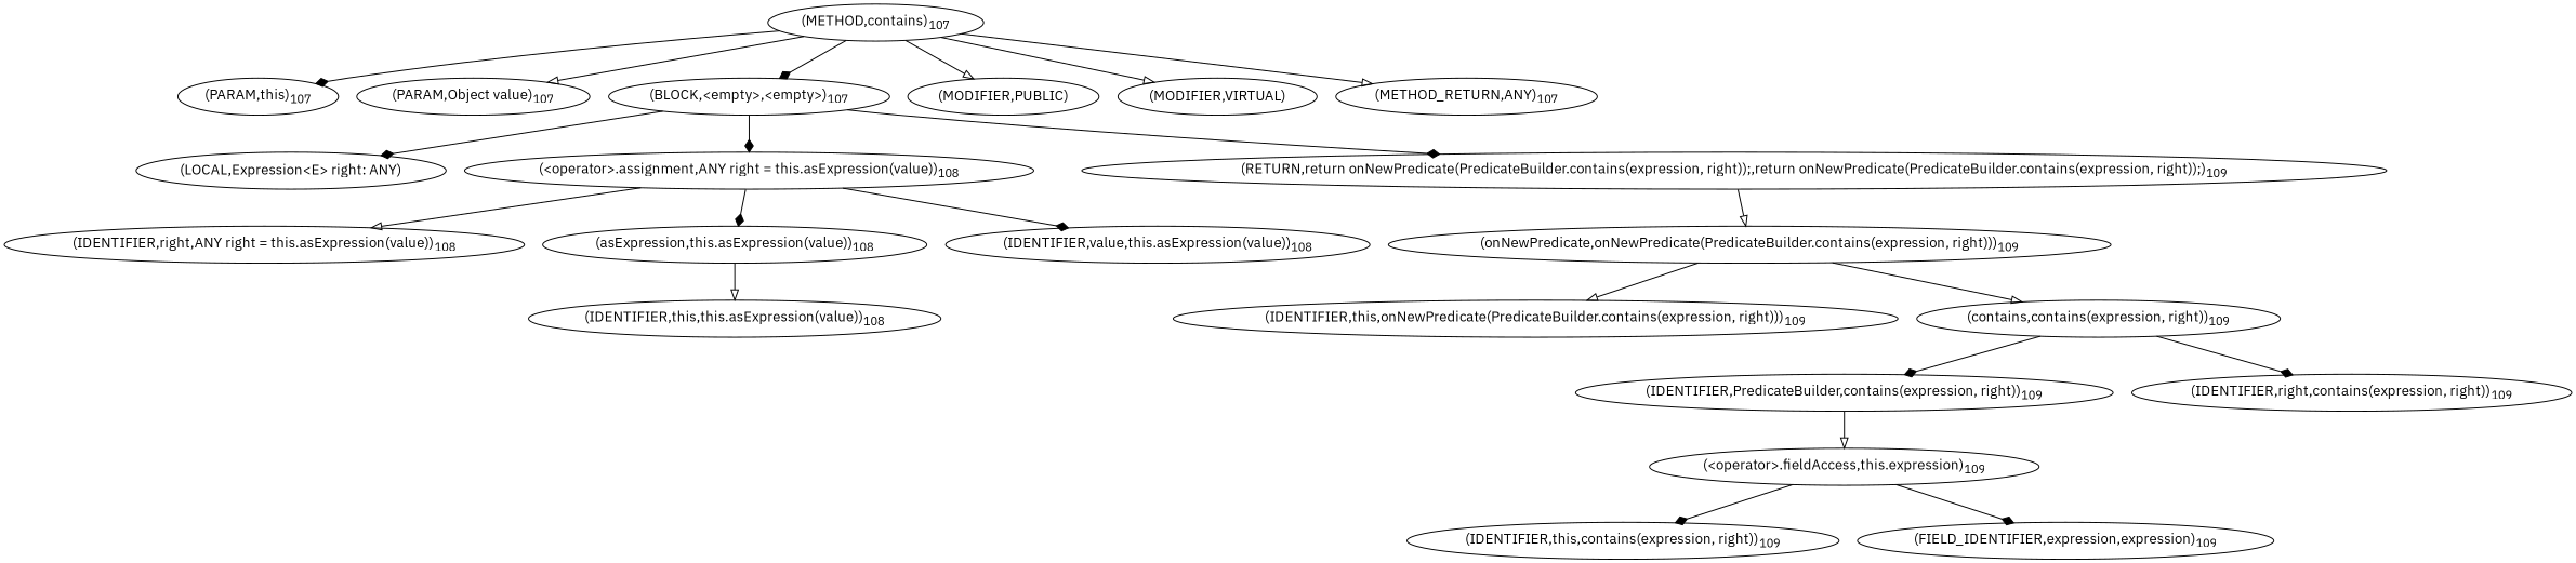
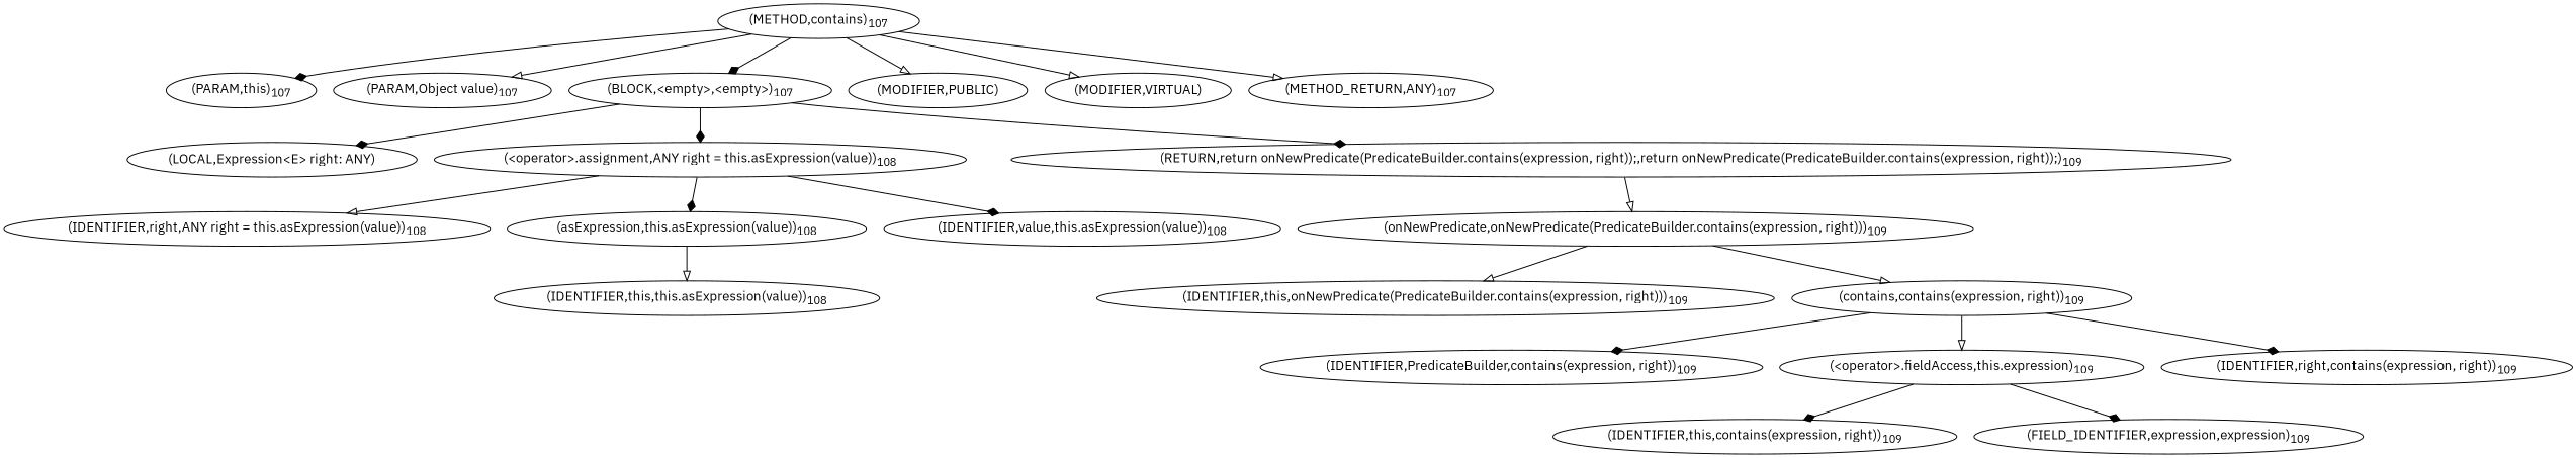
  digraph {
    fontname="IBM Plex Sans"
    node [fontname="IBM Plex Sans"]
    edge [arrowhead=diamond fontname="IBM Plex Sans"]
    n1 [label=<(METHOD,contains)<SUB>107</SUB>>]
    n2 [label=<(PARAM,this)<SUB>107</SUB>>]
    n3 [label=<(PARAM,Object value)<SUB>107</SUB>>]
    n4 [label=<(BLOCK,&lt;empty&gt;,&lt;empty&gt;)<SUB>107</SUB>>]
    n5 [label=<(MODIFIER,PUBLIC)>]
    n6 [label=<(MODIFIER,VIRTUAL)>]
    n7 [label=<(METHOD_RETURN,ANY)<SUB>107</SUB>>]
    n8 [label=<(LOCAL,Expression&lt;E&gt; right: ANY)>]
    n9 [label=<(&lt;operator&gt;.assignment,ANY right = this.asExpression(value))<SUB>108</SUB>>]
    n10 [label=<(RETURN,return onNewPredicate(PredicateBuilder.contains(expression, right));,return onNewPredicate(PredicateBuilder.contains(expression, right));)<SUB>109</SUB>>]
    n11 [label=<(IDENTIFIER,right,ANY right = this.asExpression(value))<SUB>108</SUB>>]
    n12 [label=<(asExpression,this.asExpression(value))<SUB>108</SUB>>]
    n13 [label=<(IDENTIFIER,value,this.asExpression(value))<SUB>108</SUB>>]
    n14 [label=<(onNewPredicate,onNewPredicate(PredicateBuilder.contains(expression, right)))<SUB>109</SUB>>]
    n15 [label=<(IDENTIFIER,this,this.asExpression(value))<SUB>108</SUB>>]
    n16 [label=<(IDENTIFIER,this,onNewPredicate(PredicateBuilder.contains(expression, right)))<SUB>109</SUB>>]
    n17 [label=<(contains,contains(expression, right))<SUB>109</SUB>>]
    n18 [label=<(IDENTIFIER,PredicateBuilder,contains(expression, right))<SUB>109</SUB>>]
    n19 [label=<(&lt;operator&gt;.fieldAccess,this.expression)<SUB>109</SUB>>]
    n20 [label=<(IDENTIFIER,right,contains(expression, right))<SUB>109</SUB>>]
    n21 [label=<(IDENTIFIER,this,contains(expression, right))<SUB>109</SUB>>]
    n22 [label=<(FIELD_IDENTIFIER,expression,expression)<SUB>109</SUB>>]
    n1 -> n2
    n1 -> n3 [arrowhead=onormal]
    n1 -> n4
    n1 -> n5 [arrowhead=onormal]
    n1 -> n6 [arrowhead=onormal]
    n1 -> n7 [arrowhead=onormal]
    n4 -> n8
    n4 -> n9
    n4 -> n10
    n9 -> n11 [arrowhead=onormal]
    n9 -> n12
    n9 -> n13
    n10 -> n14 [arrowhead=onormal]
    n12 -> n15 [arrowhead=onormal]
    n14 -> n16 [arrowhead=onormal]
    n14 -> n17 [arrowhead=onormal]
    n17 -> n18
-   n18 -> n19 [arrowhead=onormal]
+   n17 -> n19 [arrowhead=onormal]
    n17 -> n20
    n19 -> n21
    n19 -> n22
  }
